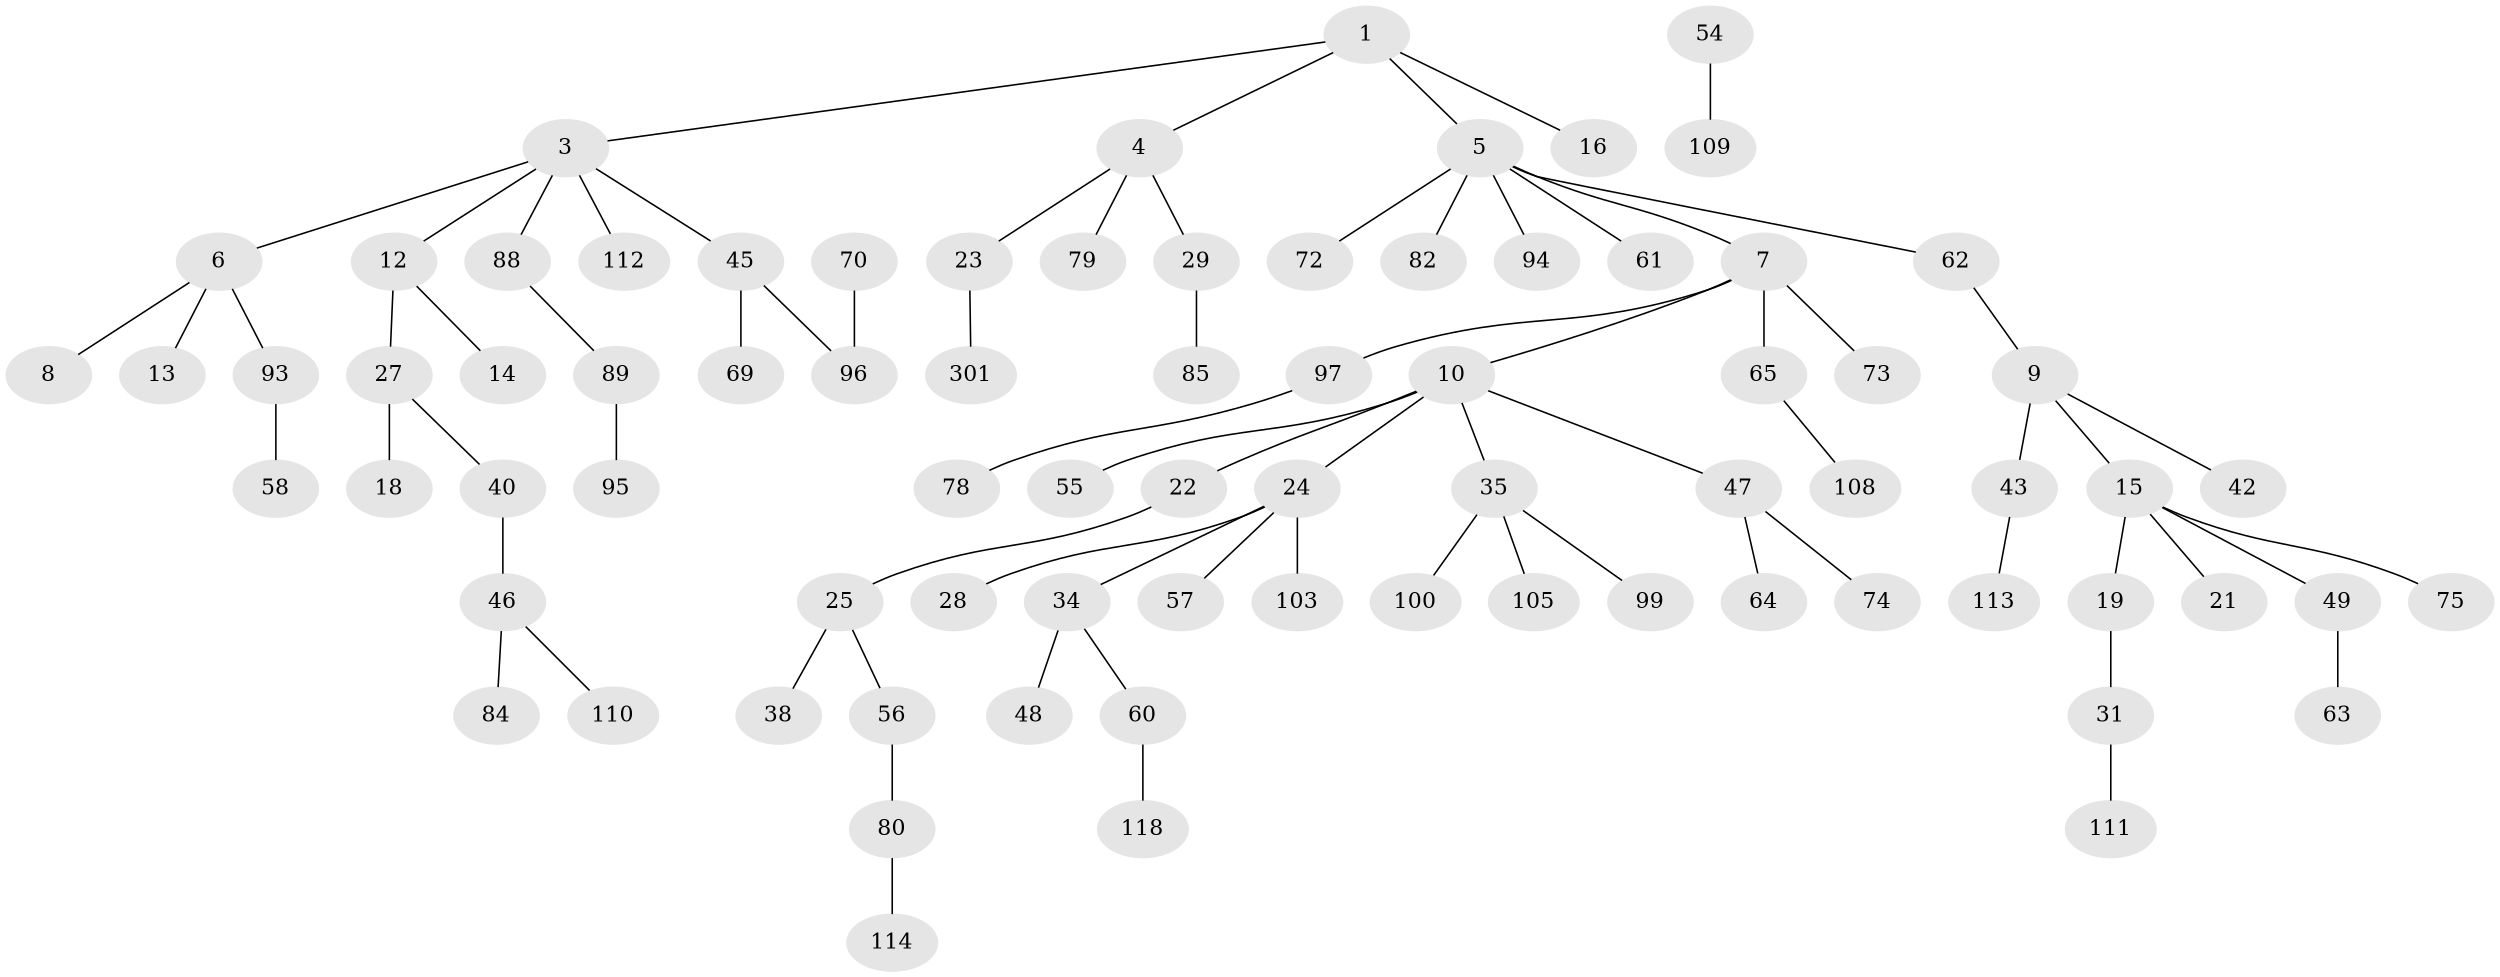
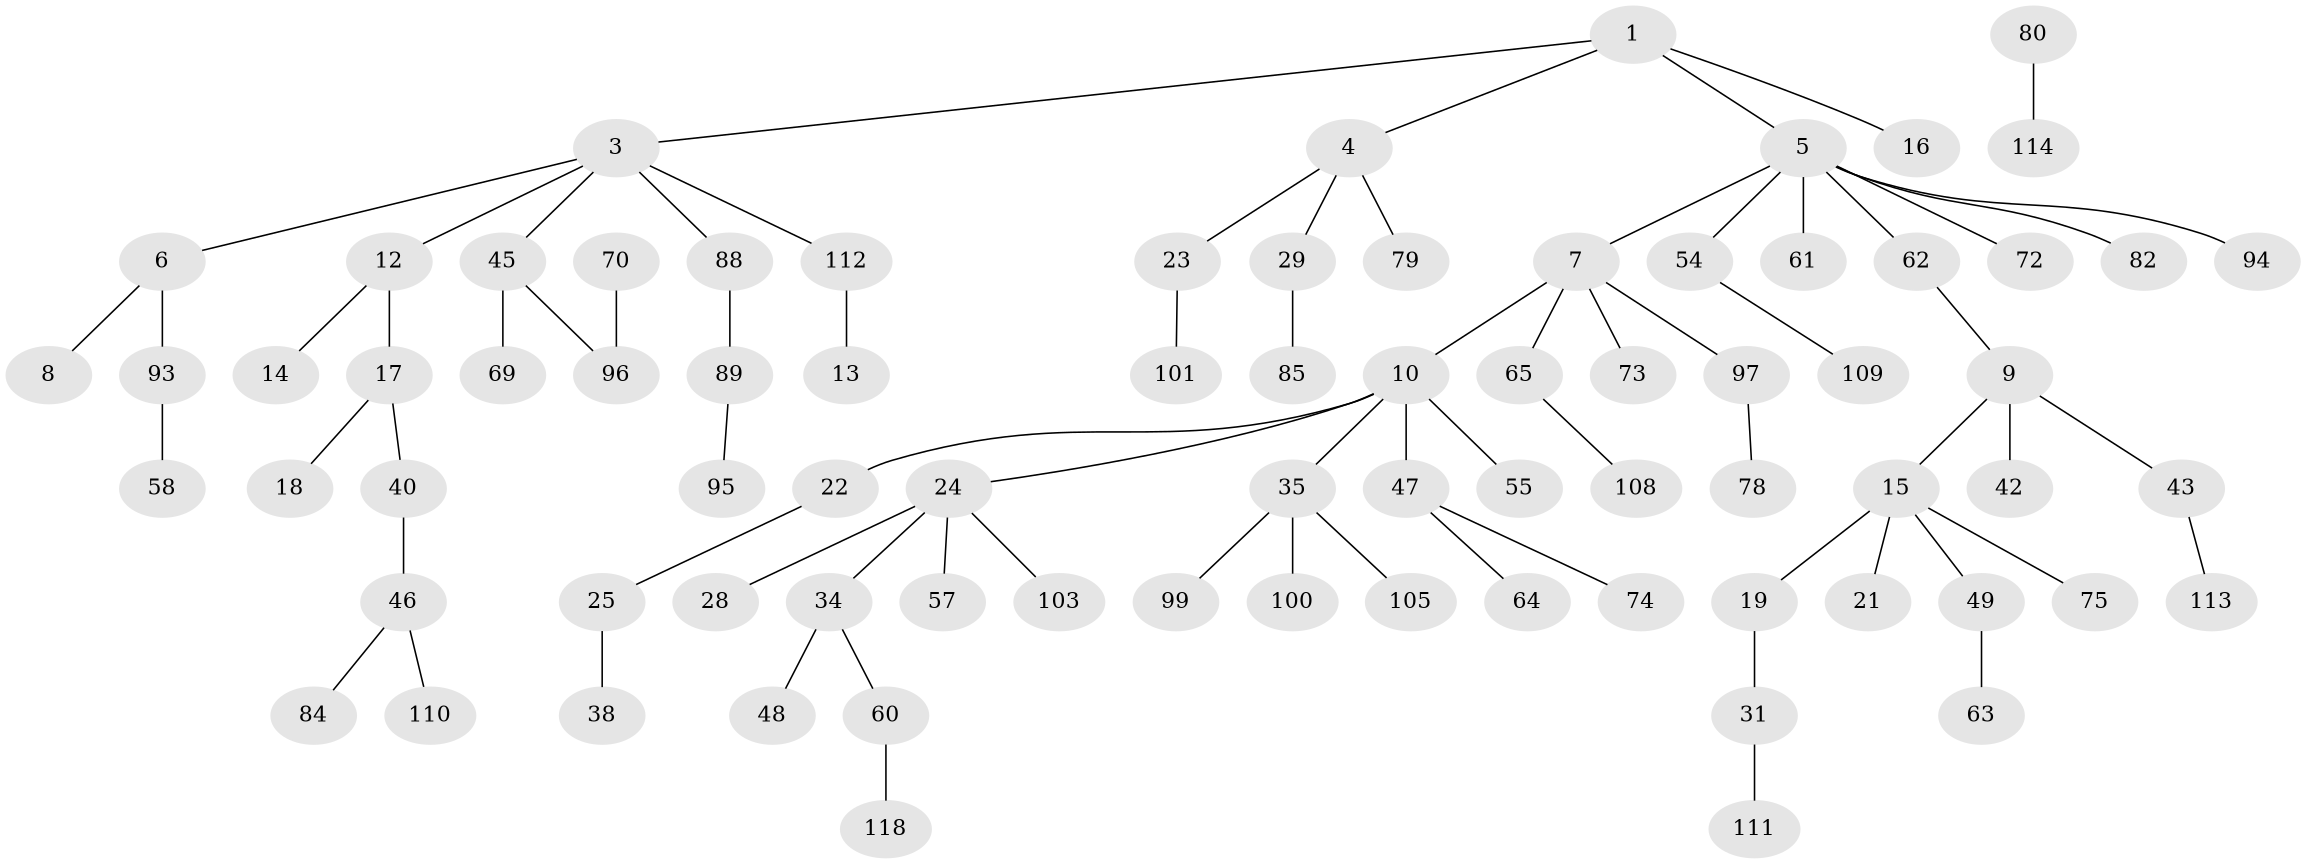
  graph {
    node [color=gray90 style=filled]
    1 [super="+2"]
    3 [super="+44"]
    4 [super="+11"]
    5 [super="+20"]
    16
    6 [super="+26"]
    12 [super="+116"]
    45
    88 [super="+91"]
    112
    23 [super="+71"]
    29 [super="+32"]
    79
    7 [super="+30"]
    54 [super="+86"]
    61
    62
    72 [super="+92"]
    82
    94
    9 [super="+36"]
    15 [super="+39"]
    42
    43 [super="+104"]
    8 [super="+81"]
    13 [super="+59"]
    93
    14
-   17 [super="+76" label=27]
+   17 [super="+76"]
    69 [super="+83"]
    96
    89
-   101 [label=301]
+   101
    85 [super="+107"]
    10 [super="+33"]
    65 [super="+119"]
    73
    n38 [label=97 super="+115"]
    109
    58
    22 [super="+53"]
    24 [super="+27"]
    35 [super="+97"]
    47 [super="+51"]
    55
    108
    78
    19
    21 [super="+68"]
    49 [super="+52"]
    75 [super="+117"]
    113
    25 [super="+87"]
    28 [super="+37"]
    34
    57
    103
    99
    100
    105
    64
    74
    18 [super="+66"]
    40 [super="+67"]
    31 [super="+41"]
    63 [super="+102"]
    46 [super="+50"]
    111
    38
-   56
    48 [super="+90"]
    60 [super="+106"]
    80 [super="+98"]
    118
    84
    110
    70
    114
    95
    1 -- 3
    1 -- 4
    1 -- 5
    1 -- 16
    3 -- 6
    3 -- 12
    3 -- 45
    3 -- 88
    3 -- 112
    4 -- 23
    4 -- 29
    4 -- 79
    5 -- 7
+   5 -- 54
    5 -- 61
    5 -- 62
    5 -- 72
    5 -- 82
    5 -- 94
    6 -- 8
-   6 -- 13
+   112 -- 13
    6 -- 93
    12 -- 14
    12 -- 17
    45 -- 69
    45 -- 96
    88 -- 89
    23 -- 101
    29 -- 85
    7 -- 10
    7 -- 65
    7 -- 73
    7 -- n38
    54 -- 109
    62 -- 9
    9 -- 15
    9 -- 42
    9 -- 43
    15 -- 19
    15 -- 21
    15 -- 49
    15 -- 75
    43 -- 113
    93 -- 58
    17 -- 18
    17 -- 40
    89 -- 95
    10 -- 22
    10 -- 24
    10 -- 35
    10 -- 47
    10 -- 55
    65 -- 108
    n38 -- 78
    22 -- 25
    24 -- 28
    24 -- 34
    24 -- 57
    24 -- 103
    35 -- 99
    35 -- 100
    35 -- 105
    47 -- 64
    47 -- 74
    19 -- 31
    49 -- 63
    25 -- 38
-   25 -- 56
    34 -- 48
    34 -- 60
    40 -- 46
    31 -- 111
    46 -- 84
    46 -- 110
-   56 -- 80
    60 -- 118
    80 -- 114
    70 -- 96
  }
